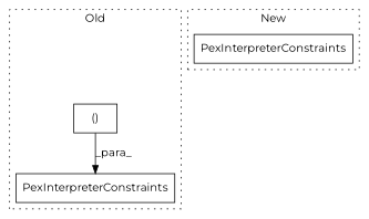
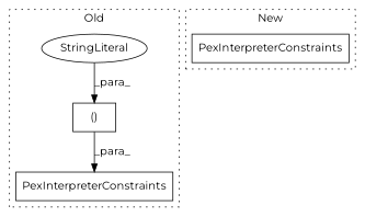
  digraph {
    fontname=Montserrat
    node [a=32 l="26,1" shape=box fontname=Montserrat]
    edge [fontname=Montserrat]
    n1 [label=PexInterpreterConstraints s="7146,7368"]
    n2 [a=106 l=38 label="()" s=7298]
+   n3 [a=45 l=14 label=StringLiteral s=7322 shape=ellipse]
    n4 [label=PexInterpreterConstraints s="7304,7358"]
    subgraph cluster_1 {
      label=Old
      style=dotted
      n1
      n2
+     n3
    }
    subgraph cluster_2 {
      label=New
      style=dotted
      n4
    }
    n2 -> n1 [label=_para_]
+   n3 -> n2 [label=_para_]
  }
